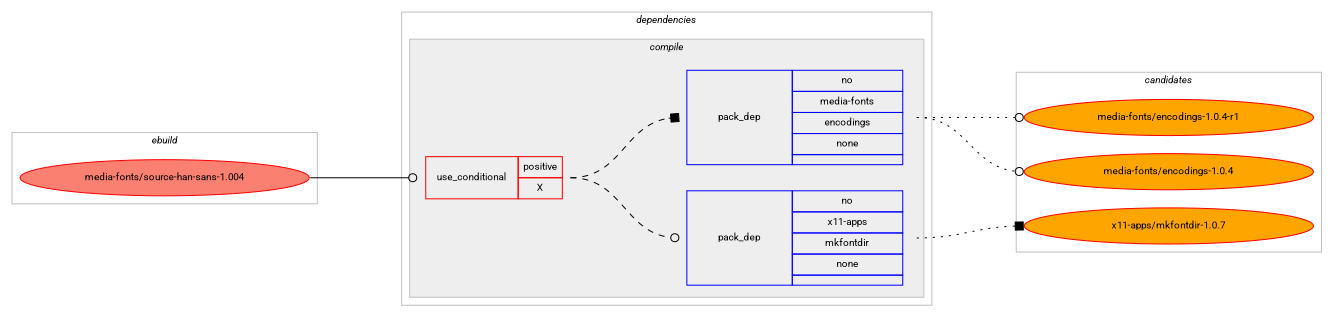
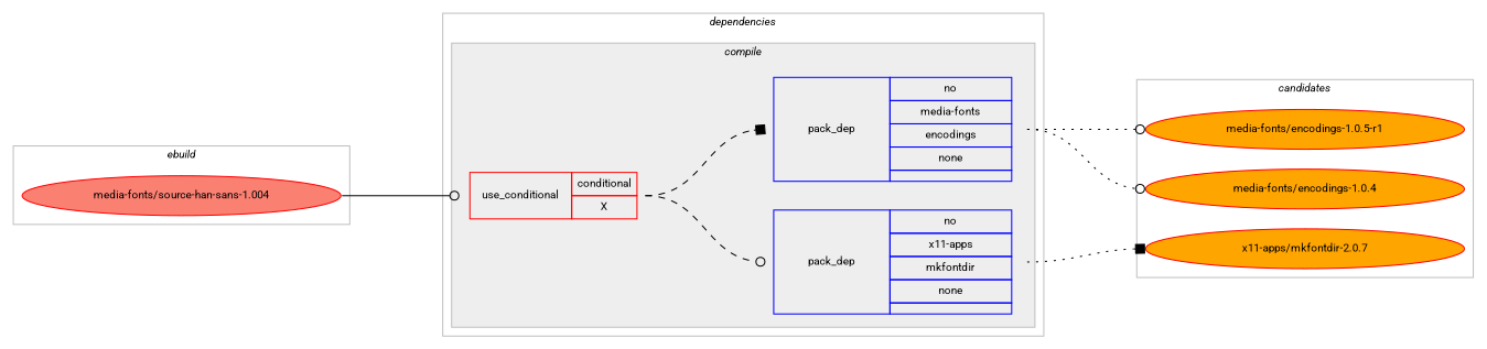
  digraph {
    compound=true
    concentrate=true
    fontname=Roboto
    fontsize=10
    newrank=true
    rankdir=LR
    ranksep=1.5
    node [color=red fontname=Roboto fontsize=10 style=filled]
    edge [arrowhead=odot fontname=Roboto headport=w style=dotted tailport=e weight=20]
    n1 [fillcolor=salmon label="media-fonts/source-han-sans-1.004" width=4]
    n2 [color=blue label=<<TABLE BORDER="0" CELLBORDER="1" CELLSPACING="0" CELLPADDING="4" WIDTH="220"><TR><TD ROWSPAN="6" CELLPADDING="30">pack_dep</TD></TR><TR><TD WIDTH="110">no</TD></TR><TR><TD>x11-apps</TD></TR><TR><TD>mkfontdir</TD></TR><TR><TD>none</TD></TR><TR><TD></TD></TR></TABLE>> shape=none style=""]
    n3 [color=blue label=<<TABLE BORDER="0" CELLBORDER="1" CELLSPACING="0" CELLPADDING="4" WIDTH="220"><TR><TD ROWSPAN="6" CELLPADDING="30">pack_dep</TD></TR><TR><TD WIDTH="110">no</TD></TR><TR><TD>media-fonts</TD></TR><TR><TD>encodings</TD></TR><TR><TD>none</TD></TR><TR><TD></TD></TR></TABLE>> shape=none style=""]
-   n4 [label=<<TABLE BORDER="0" CELLBORDER="1" CELLSPACING="0" CELLPADDING="4"><TR><TD ROWSPAN="3" CELLPADDING="10">use_conditional</TD></TR><TR><TD>positive</TD></TR><TR><TD>X</TD></TR></TABLE>> shape=none style=""]
-   n5 [fillcolor=orange label="x11-apps/mkfontdir-1.0.7" width=4]
+   n4 [label=<<TABLE BORDER="0" CELLBORDER="1" CELLSPACING="0" CELLPADDING="4"><TR><TD ROWSPAN="3" CELLPADDING="10">use_conditional</TD></TR><TR><TD>conditional</TD></TR><TR><TD>X</TD></TR></TABLE>> shape=none style=""]
+   n5 [fillcolor=orange label="x11-apps/mkfontdir-2.0.7" width=4]
    n6 [fillcolor=orange label="media-fonts/encodings-1.0.4" width=4]
-   n7 [fillcolor=orange label="media-fonts/encodings-1.0.4-r1" width=4]
+   n7 [fillcolor=orange label="media-fonts/encodings-1.0.5-r1" width=4]
    subgraph cluster_1 {
      color=gray
      label=<<i>ebuild</i>>
      rank=same
      n1
    }
    subgraph cluster_2 {
      color=gray
      label=<<i>dependencies</i>>
      subgraph cluster_3 {
        color=gray
        fillcolor="#eeeeee"
        label=<<i>compile</i>>
        style=filled
        subgraph sub_4 {
          color=gray
          fillcolor="#eeeeee"
          label=<<i>compile</i>>
          style=filled
          n4
          subgraph sub_5 {
            color=gray
            fillcolor="#eeeeee"
            label=<<i>compile</i>>
            style=filled
            n2
          }
          subgraph sub_6 {
            color=gray
            fillcolor="#eeeeee"
            label=<<i>compile</i>>
            style=filled
            n3
          }
        }
      }
      subgraph cluster_7 {
        color=gray
        fillcolor="#eeeeee"
        label=<<i>compile and run</i>>
        style=filled
      }
      subgraph cluster_8 {
        color=gray
        fillcolor="#eeeeee"
        label=<<i>run</i>>
        style=filled
      }
    }
    subgraph cluster_9 {
      color=gray
      label=<<i>candidates</i>>
      rank=same
      subgraph sub_10 {
        color=black
        label=<<i>candidates</i>>
        nodesep=1
        rank=same
        n5
      }
      subgraph sub_11 {
        color=black
        label=<<i>candidates</i>>
        nodesep=1
        rank=same
        n6
        n7
      }
    }
    n1 -> n4 [style=solid]
    n2 -> n5 [arrowhead=box weight=100]
    n3 -> n6 [weight=100]
    n3 -> n7 [weight=100]
    n4 -> n2 [style=dashed]
    n4 -> n3 [arrowhead=box style=dashed]
  }
